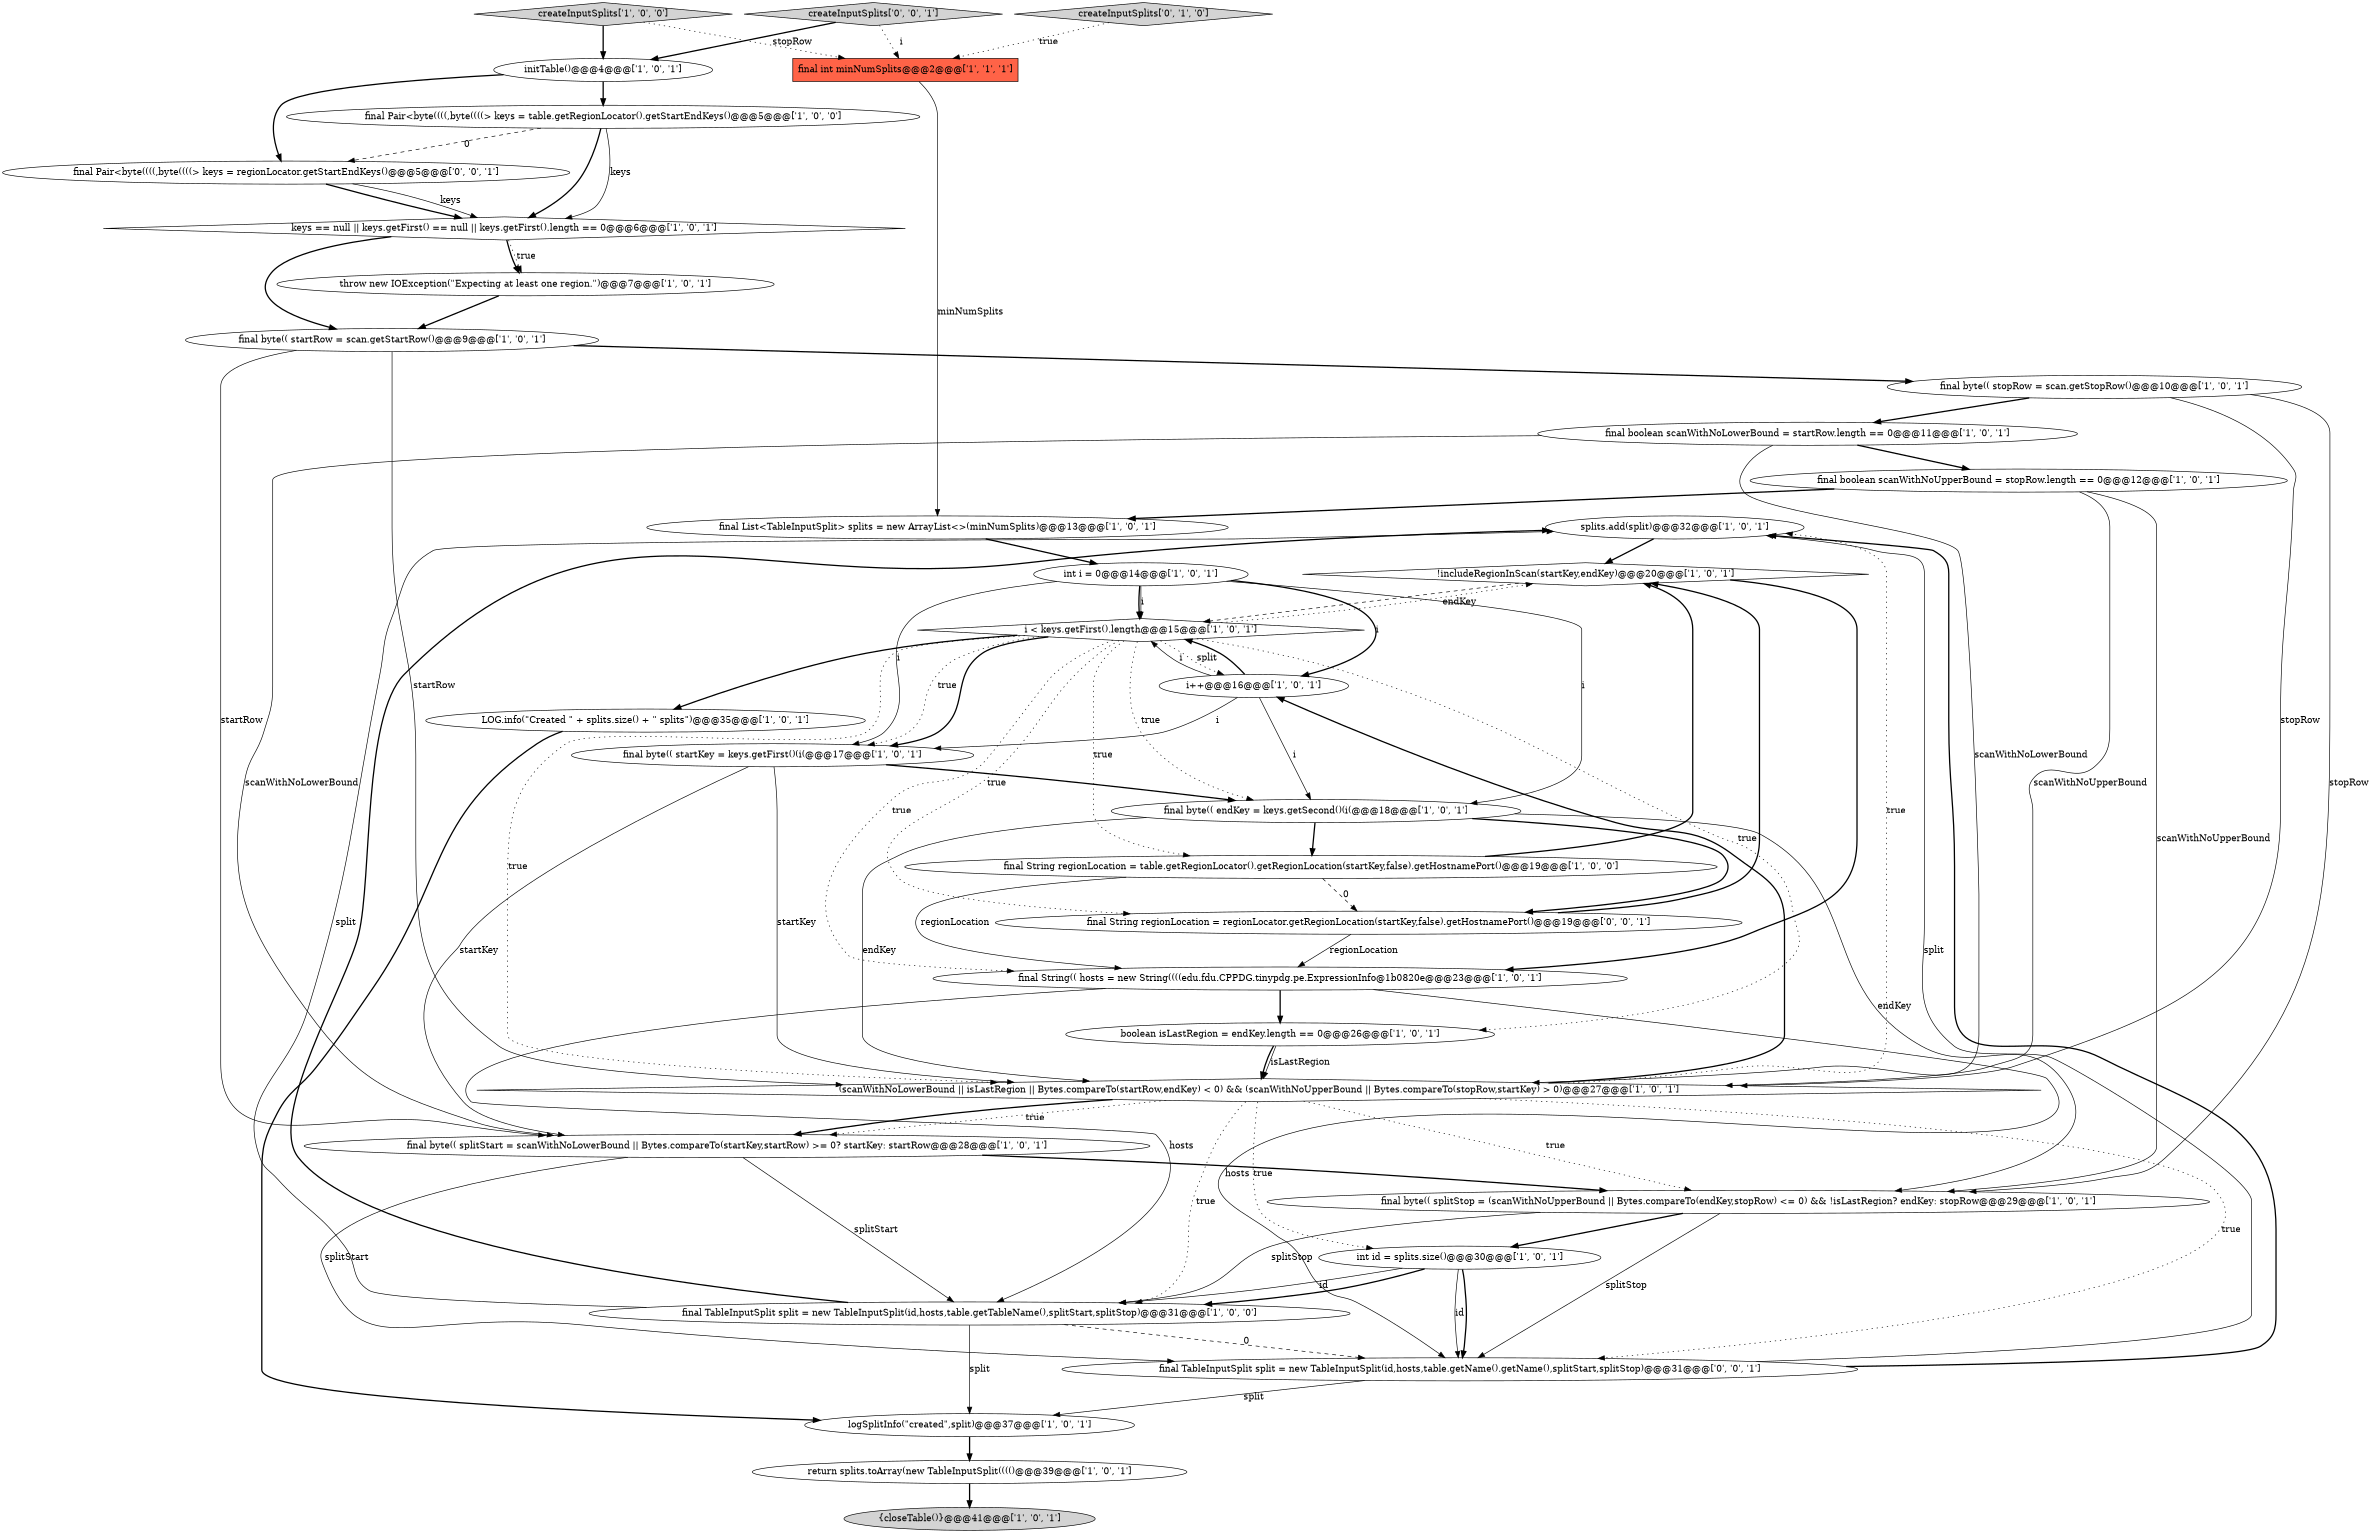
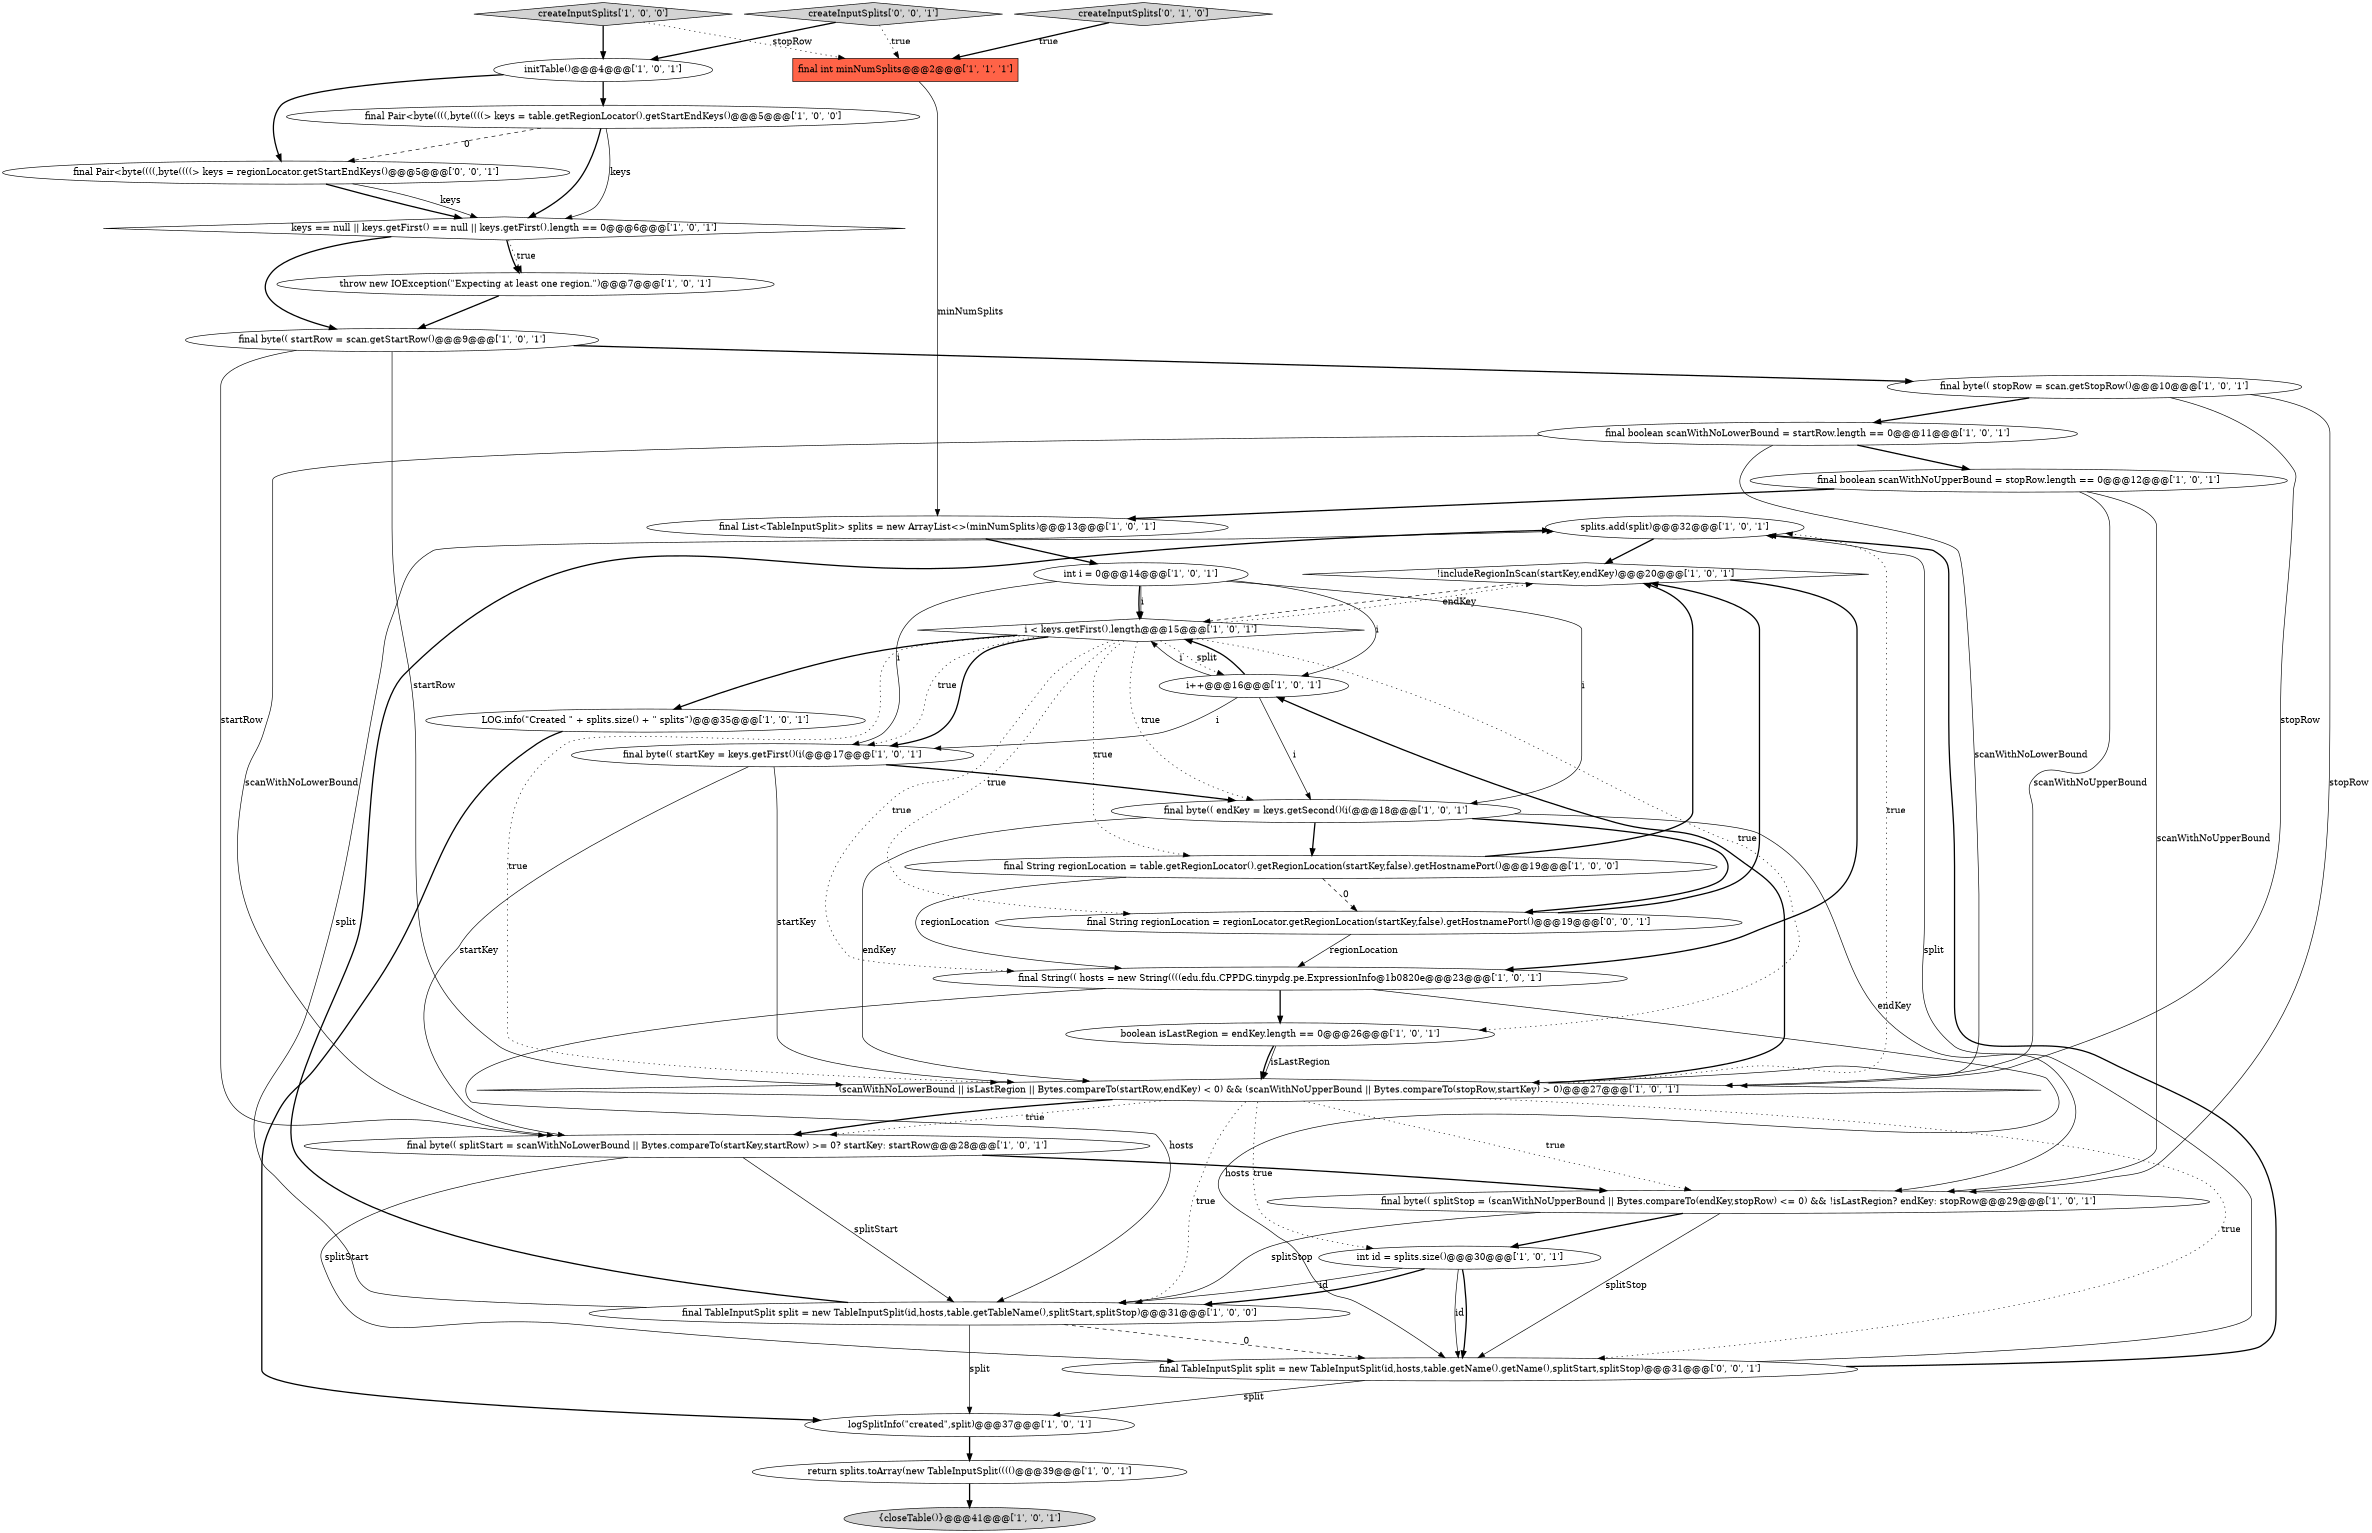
  digraph {
    node [fillcolor=white shape=ellipse style=filled]
    edge [style=bold]
    n1 [label="splits.add(split)@@@32@@@['1', '0', '1']"]
    n2 [label="!includeRegionInScan(startKey,endKey)@@@20@@@['1', '0', '1']" shape=diamond]
    n3 [label="i++@@@16@@@['1', '0', '1']"]
    n4 [label="final byte(( startKey = keys.getFirst()(i(@@@17@@@['1', '0', '1']"]
    n5 [label="final byte(( endKey = keys.getSecond()(i(@@@18@@@['1', '0', '1']"]
    n6 [label="i < keys.getFirst().length@@@15@@@['1', '0', '1']" shape=diamond]
    n7 [label="final byte(( splitStart = scanWithNoLowerBound || Bytes.compareTo(startKey,startRow) >= 0? startKey: startRow@@@28@@@['1', '0', '1']"]
    n8 [label="(scanWithNoLowerBound || isLastRegion || Bytes.compareTo(startRow,endKey) < 0) && (scanWithNoUpperBound || Bytes.compareTo(stopRow,startKey) > 0)@@@27@@@['1', '0', '1']" shape=diamond]
    n9 [label="final TableInputSplit split = new TableInputSplit(id,hosts,table.getTableName(),splitStart,splitStop)@@@31@@@['1', '0', '0']"]
    n10 [label="final TableInputSplit split = new TableInputSplit(id,hosts,table.getName().getName(),splitStart,splitStop)@@@31@@@['0', '0', '1']"]
    n11 [label="final byte(( splitStop = (scanWithNoUpperBound || Bytes.compareTo(endKey,stopRow) <= 0) && !isLastRegion? endKey: stopRow@@@29@@@['1', '0', '1']"]
    n12 [label="int id = splits.size()@@@30@@@['1', '0', '1']"]
    n13 [label="final String regionLocation = table.getRegionLocator().getRegionLocation(startKey,false).getHostnamePort()@@@19@@@['1', '0', '0']"]
    n14 [label="final String regionLocation = regionLocator.getRegionLocation(startKey,false).getHostnamePort()@@@19@@@['0', '0', '1']"]
    n15 [label="final String(( hosts = new String((((edu.fdu.CPPDG.tinypdg.pe.ExpressionInfo@1b0820e@@@23@@@['1', '0', '1']"]
    n16 [label="boolean isLastRegion = endKey.length == 0@@@26@@@['1', '0', '1']"]
    n17 [label="logSplitInfo(\"created\",split)@@@37@@@['1', '0', '1']"]
    n18 [label="keys == null || keys.getFirst() == null || keys.getFirst().length == 0@@@6@@@['1', '0', '1']" shape=diamond]
    n19 [label="final byte(( startRow = scan.getStartRow()@@@9@@@['1', '0', '1']"]
    n20 [label="throw new IOException(\"Expecting at least one region.\")@@@7@@@['1', '0', '1']"]
    n21 [label="final byte(( stopRow = scan.getStopRow()@@@10@@@['1', '0', '1']"]
    n22 [label="final List<TableInputSplit> splits = new ArrayList<>(minNumSplits)@@@13@@@['1', '0', '1']"]
    n23 [label="int i = 0@@@14@@@['1', '0', '1']"]
    n24 [label="final boolean scanWithNoLowerBound = startRow.length == 0@@@11@@@['1', '0', '1']"]
    n25 [label="LOG.info(\"Created \" + splits.size() + \" splits\")@@@35@@@['1', '0', '1']"]
    n26 [label="return splits.toArray(new TableInputSplit(((()@@@39@@@['1', '0', '1']"]
    n27 [label="initTable()@@@4@@@['1', '0', '1']"]
    n28 [label="final Pair<byte((((,byte((((> keys = regionLocator.getStartEndKeys()@@@5@@@['0', '0', '1']"]
    n29 [label="final Pair<byte((((,byte((((> keys = table.getRegionLocator().getStartEndKeys()@@@5@@@['1', '0', '0']"]
    n30 [fillcolor=lightgray label="{closeTable()}@@@41@@@['1', '0', '1']"]
    n31 [label="final boolean scanWithNoUpperBound = stopRow.length == 0@@@12@@@['1', '0', '1']"]
    n32 [fillcolor=lightgray label="createInputSplits['0', '0', '1']" shape=diamond]
    n33 [fillcolor=tomato label="final int minNumSplits@@@2@@@['1', '1', '1']" shape=box]
    n34 [fillcolor=lightgray label="createInputSplits['0', '1', '0']" shape=diamond]
    n35 [fillcolor=lightgray label="createInputSplits['1', '0', '0']" shape=diamond]
    n1 -> n2
    n2 -> n6 [style=dashed]
    n2 -> n15
    n3 -> n4 [label=i style=solid]
    n3 -> n5 [label=i style=solid]
    n3 -> n6
    n3 -> n6 [label=i style=solid]
    n4 -> n5
    n4 -> n7 [label=startKey style=solid]
    n4 -> n8 [label=startKey style=solid]
    n5 -> n8 [label=endKey style=solid]
    n5 -> n11 [label=endKey style=solid]
    n5 -> n13
    n5 -> n14
    n6 -> n2 [label=endKey style=dotted]
    n6 -> n3 [label=split style=dotted]
    n6 -> n4
    n6 -> n4 [label=true style=dotted]
    n6 -> n5 [label=true style=dotted]
    n6 -> n8 [label=true style=dotted]
    n6 -> n13 [label=true style=dotted]
    n6 -> n14 [label=true style=dotted]
    n6 -> n15 [label=true style=dotted]
    n6 -> n16 [label=true style=dotted]
    n6 -> n25
    n7 -> n9 [label=splitStart style=solid]
    n7 -> n10 [label=splitStart style=solid]
    n7 -> n11
    n8 -> n1 [label=true style=dotted]
    n8 -> n3
    n8 -> n7
    n8 -> n7 [label=true style=dotted]
    n8 -> n9 [label=true style=dotted]
    n8 -> n10 [label=true style=dotted]
    n8 -> n11 [label=true style=dotted]
    n8 -> n12 [label=true style=dotted]
    n9 -> n1 [label=split style=solid]
    n9 -> n1
    n9 -> n10 [label=0 style=dashed]
    n9 -> n17 [label=split style=solid]
    n10 -> n1
    n10 -> n1 [label=split style=solid]
    n10 -> n17 [label=split style=solid]
    n11 -> n9 [label=splitStop style=solid]
    n11 -> n10 [label=splitStop style=solid]
    n11 -> n12
    n12 -> n9 [label=id style=solid]
    n12 -> n9
    n12 -> n10 [label=id style=solid]
    n12 -> n10
    n13 -> n2
    n13 -> n14 [label=0 style=dashed]
    n13 -> n15 [label=regionLocation style=solid]
    n14 -> n2
    n14 -> n15 [label=regionLocation style=solid]
    n15 -> n9 [label=hosts style=solid]
    n15 -> n10 [label=hosts style=solid]
    n15 -> n16
    n16 -> n8 [label=isLastRegion style=solid]
    n16 -> n8
    n17 -> n26
    n18 -> n19
    n18 -> n20
    n18 -> n20 [label=true style=dotted]
    n19 -> n7 [label=startRow style=solid]
    n19 -> n8 [label=startRow style=solid]
    n19 -> n21
    n20 -> n19
    n21 -> n8 [label=stopRow style=solid]
    n21 -> n11 [label=stopRow style=solid]
    n21 -> n24
    n22 -> n23
-   n23 -> n3 [label=i]
+   n23 -> n3 [label=i style=solid]
    n23 -> n4 [label=i style=solid]
    n23 -> n5 [label=i style=solid]
    n23 -> n6
    n23 -> n6 [label=i style=solid]
    n24 -> n7 [label=scanWithNoLowerBound style=solid]
    n24 -> n8 [label=scanWithNoLowerBound style=solid]
    n24 -> n31
    n25 -> n17
    n26 -> n30
    n27 -> n28
    n27 -> n29
    n28 -> n18 [label=keys style=solid]
    n28 -> n18
    n29 -> n18 [label=keys style=solid]
    n29 -> n18
    n29 -> n28 [label=0 style=dashed]
    n31 -> n8 [label=scanWithNoUpperBound style=solid]
    n31 -> n11 [label=scanWithNoUpperBound style=solid]
    n31 -> n22
    n32 -> n27
-   n32 -> n33 [label=i style=dotted]
+   n32 -> n33 [label=true style=dotted]
    n33 -> n22 [label=minNumSplits style=solid]
-   n34 -> n33 [label=true style=dotted]
+   n34 -> n33 [label=true]
    n35 -> n27
    n35 -> n33 [label=stopRow style=dotted]
  }
